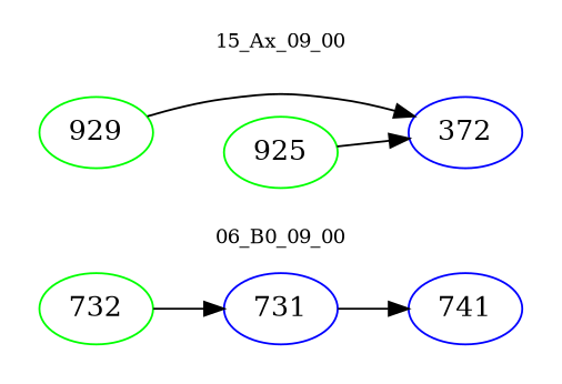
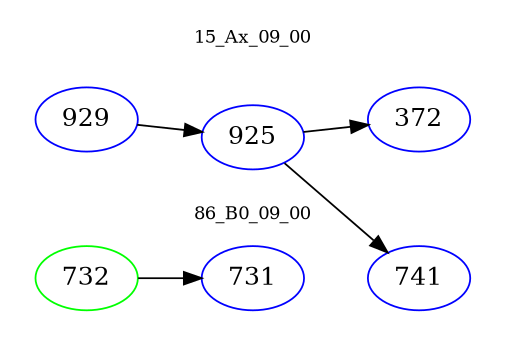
  digraph {
    rankdir=LR
    node [color=blue]
    edge [color=black]
-   n1 [color=green label=929]
-   n2 [color=green label=925]
+   n1 [label=929]
+   n2 [label=925]
    n3 [label=372]
    n4 [color=green label=732]
    n5 [label=731]
    n6 [label=741]
    subgraph cluster_1 {
      color=white
      fontsize=10
      label="15_Ax_09_00"
      n1
      n2
      n3
    }
    subgraph cluster_2 {
      color=white
      fontsize=10
-     label="06_B0_09_00"
+     label="86_B0_09_00"
      n4
      n5
      n6
    }
-   n1 -> n3
+   n1 -> n2
    n2 -> n3
    n4 -> n5
-   n5 -> n6
+   n2 -> n6
  }
